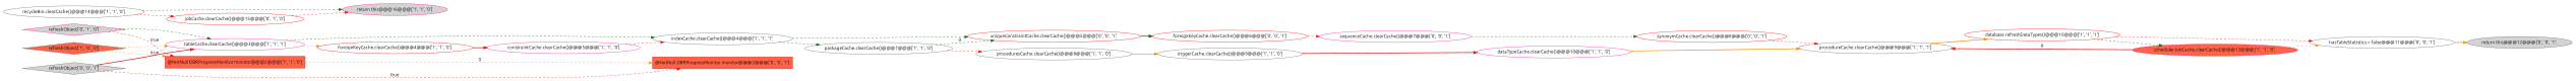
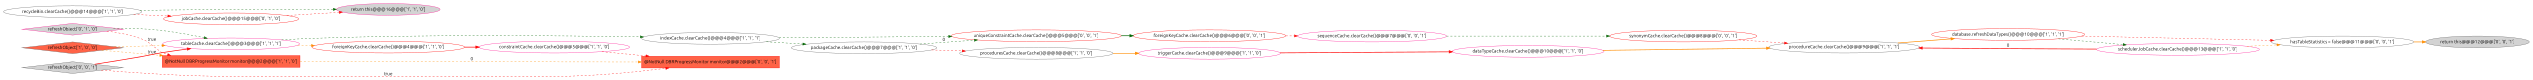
  digraph {
    fontname=Ubuntu
    rankdir=LR
    node [color=gray40 fillcolor=white fontname=Ubuntu shape=ellipse style=filled]
    edge [color=red fontname=Ubuntu style=dashed]
    n1 [color=deeppink label="sequenceCache.clearCache()@@@7@@@['0', '0', '1']"]
    n2 [color=red label="synonymCache.clearCache()@@@8@@@['0', '0', '1']"]
    n3 [label="procedureCache.clearCache()@@@9@@@['1', '1', '1']"]
    n4 [color=deeppink label="constraintCache.clearCache()@@@5@@@['1', '1', '0']"]
    n5 [label="indexCache.clearCache()@@@4@@@['1', '1', '1']"]
    n6 [label="packageCache.clearCache()@@@7@@@['1', '1', '0']"]
    n7 [color=red label="uniqueConstraintCache.clearCache()@@@5@@@['0', '0', '1']"]
    n8 [color=red label="foreignKeyCache.clearCache()@@@6@@@['0', '0', '1']"]
    n9 [label="proceduresCache.clearCache()@@@8@@@['1', '1', '0']"]
    n10 [label="recycleBin.clearCache()@@@14@@@['1', '1', '0']"]
    n11 [color=deeppink fillcolor=lightgray label="return this@@@16@@@['1', '1', '0']"]
    n12 [color=red label="jobCache.clearCache()@@@15@@@['0', '1', '0']"]
-   n13 [label="triggerCache.clearCache()@@@9@@@['1', '1', '0']"]
+   n13 [color=deeppink label="triggerCache.clearCache()@@@9@@@['1', '1', '0']"]
    n14 [color=red label="database.refreshDataTypes()@@@10@@@['1', '1', '1']"]
-   n15 [color=deeppink fillcolor=tomato label="schedulerJobCache.clearCache()@@@13@@@['1', '1', '0']"]
+   n15 [color=deeppink label="schedulerJobCache.clearCache()@@@13@@@['1', '1', '0']"]
    n16 [label="hasTableStatistics = false@@@11@@@['0', '0', '1']"]
    n17 [color=deeppink label="tableCache.clearCache()@@@3@@@['1', '1', '1']"]
    n18 [color=red label="foreignKeyCache.clearCache()@@@4@@@['1', '1', '0']"]
    n19 [fillcolor=lightgray label="return this@@@12@@@['0', '0', '1']"]
    n20 [color=red fillcolor=tomato label="@NotNull DBRProgressMonitor monitor@@@2@@@['0', '0', '1']" shape=box]
    n21 [fillcolor=tomato label="refreshObject['1', '0', '0']" shape=diamond]
    n22 [color=red fillcolor=tomato label="@NotNull DBRProgressMonitor monitor@@@2@@@['1', '1', '0']" shape=box]
    n23 [color=deeppink label="dataTypeCache.clearCache()@@@10@@@['1', '1', '0']"]
    n24 [color=deeppink fillcolor=lightgray label="refreshObject['0', '1', '0']" shape=diamond]
    n25 [fillcolor=lightgray label="refreshObject['0', '0', '1']" shape=diamond]
    n1 -> n2 [color=darkgreen]
    n2 -> n3
    n3 -> n14 [color=darkorange style=bold]
-   n4 -> n5
+   n4 -> n20
    n5 -> n6 [color=darkgreen]
    n5 -> n7 [color=darkgreen]
    n6 -> n7 [color=darkgreen label=0]
    n6 -> n9
    n7 -> n8 [color=darkgreen style=bold]
    n8 -> n1
    n9 -> n13 [color=darkorange style=bold]
    n10 -> n11 [color=darkgreen]
    n10 -> n12
    n12 -> n11
    n13 -> n23 [style=bold]
    n14 -> n15 [color=darkgreen]
    n14 -> n16
    n15 -> n3 [label=0 style=bold]
    n15 -> n16 [color=darkorange]
    n16 -> n19 [color=darkorange style=bold]
    n17 -> n5 [color=darkgreen]
    n17 -> n18 [color=darkorange]
    n18 -> n4 [style=bold]
    n21 -> n17 [color=darkorange]
    n21 -> n22 [color=darkorange label=true]
    n22 -> n20 [color=darkorange label=0]
    n23 -> n3 [color=darkorange style=bold]
    n24 -> n17 [color=darkgreen]
    n24 -> n22 [label=true]
    n25 -> n17 [style=bold]
    n25 -> n20 [label=true]
  }
